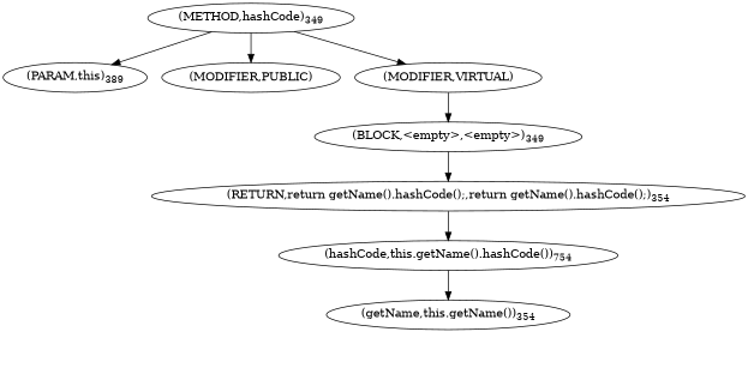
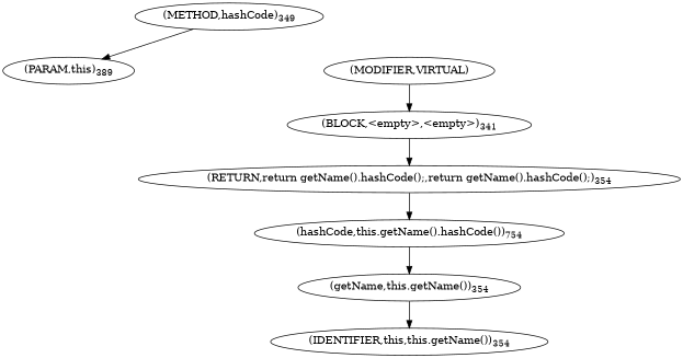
  digraph {
    n1 [label=<(METHOD,hashCode)<SUB>349</SUB>>]
    n2 [label=<(PARAM,this)<SUB>389</SUB>>]
-   n3 [label=<(MODIFIER,PUBLIC)>]
    n4 [label=<(MODIFIER,VIRTUAL)>]
-   n5 [label=<(BLOCK,&lt;empty&gt;,&lt;empty&gt;)<SUB>349</SUB>>]
+   n5 [label=<(BLOCK,&lt;empty&gt;,&lt;empty&gt;)<SUB>341</SUB>>]
    n6 [label=<(RETURN,return getName().hashCode();,return getName().hashCode();)<SUB>354</SUB>>]
    n7 [label=<(hashCode,this.getName().hashCode())<SUB>754</SUB>>]
    n8 [label=<(getName,this.getName())<SUB>354</SUB>>]
+   n9 [label=<(IDENTIFIER,this,this.getName())<SUB>354</SUB>>]
    n1 -> n2
-   n1 -> n3
-   n1 -> n4
    n4 -> n5
    n5 -> n6
    n6 -> n7
    n7 -> n8
+   n8 -> n9
  }
